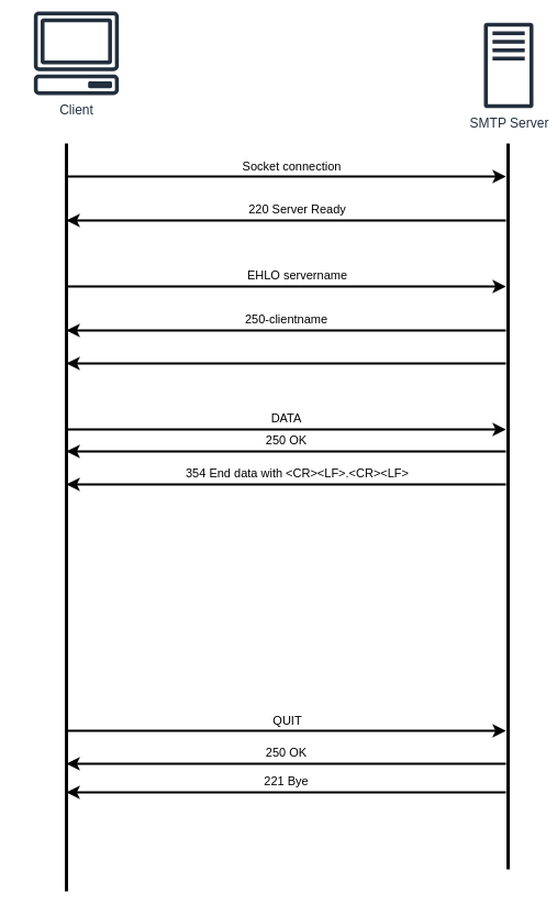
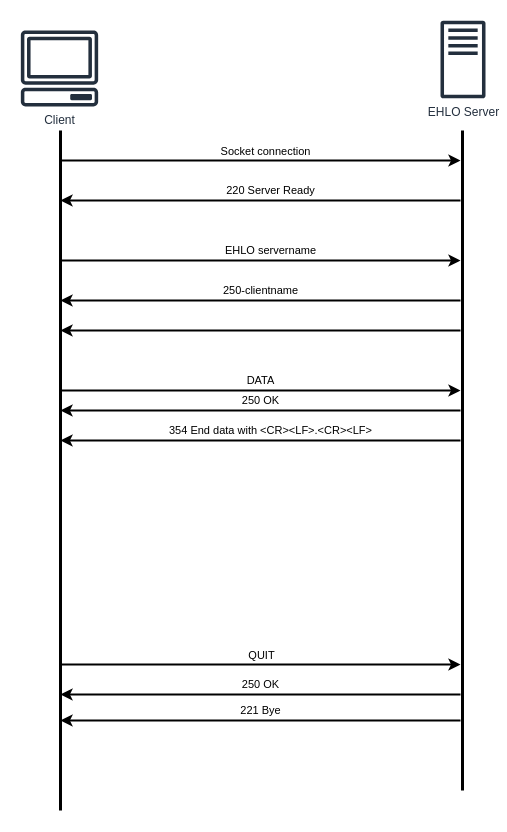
  <mxCell id="0" />
  <mxCell id="1" parent="0" />
- <mxCell id="2" value="SMTP Server" style="sketch=0;outlineConnect=0;fontColor=#232F3E;gradientColor=none;fillColor=#232F3D;strokeColor=none;dashed=0;verticalLabelPosition=bottom;verticalAlign=top;align=center;html=1;fontSize=12;fontStyle=0;aspect=fixed;pointerEvents=1;shape=mxgraph.aws4.traditional_server;" vertex="1" parent="1"><mxGeometry x="440" y="20" width="45" height="78" as="geometry" /></mxCell>
- <mxCell id="3" value="Client" style="sketch=0;outlineConnect=0;fontColor=#232F3E;gradientColor=none;fillColor=#232F3D;strokeColor=none;dashed=0;verticalLabelPosition=bottom;verticalAlign=top;align=center;html=1;fontSize=12;fontStyle=0;aspect=fixed;pointerEvents=1;shape=mxgraph.aws4.client;" vertex="1" parent="1"><mxGeometry x="30" y="10" width="78" height="76" as="geometry" /></mxCell>
+ <mxCell id="2" value="EHLO Server" style="sketch=0;outlineConnect=0;fontColor=#232F3E;gradientColor=none;fillColor=#232F3D;strokeColor=none;dashed=0;verticalLabelPosition=bottom;verticalAlign=top;align=center;html=1;fontSize=12;fontStyle=0;aspect=fixed;pointerEvents=1;shape=mxgraph.aws4.traditional_server;" vertex="1" parent="1"><mxGeometry x="440" y="20" width="45" height="78" as="geometry" /></mxCell>
+ <mxCell id="3" value="Client" style="sketch=0;outlineConnect=0;fontColor=#232F3E;gradientColor=none;fillColor=#232F3D;strokeColor=none;dashed=0;verticalLabelPosition=bottom;verticalAlign=top;align=center;html=1;fontSize=12;fontStyle=0;aspect=fixed;pointerEvents=1;shape=mxgraph.aws4.client;" vertex="1" parent="1"><mxGeometry x="20" y="30" width="78" height="76" as="geometry" /></mxCell>
  <mxCell id="4" value="" style="endArrow=none;html=1;rounded=0;strokeWidth=3;" edge="1" parent="1"><mxGeometry width="50" height="50" relative="1" as="geometry"><mxPoint x="60" y="810" as="sourcePoint" /><mxPoint x="60" y="130" as="targetPoint" /></mxGeometry></mxCell>
  <mxCell id="5" value="" style="endArrow=none;html=1;rounded=0;strokeWidth=3;" edge="1" parent="1"><mxGeometry width="50" height="50" relative="1" as="geometry"><mxPoint x="462" y="790" as="sourcePoint" /><mxPoint x="462" y="130" as="targetPoint" /></mxGeometry></mxCell>
  <mxCell id="6" value="EHLO servername" style="endArrow=classic;html=1;rounded=0;strokeWidth=2;" edge="1" parent="1"><mxGeometry x="0.05" y="10" width="50" height="50" relative="1" as="geometry"><mxPoint x="60" y="260" as="sourcePoint" /><mxPoint x="460" y="260" as="targetPoint" /><mxPoint as="offset" /></mxGeometry></mxCell>
  <mxCell id="7" value="220 Server Ready" style="endArrow=classic;html=1;rounded=0;strokeWidth=2;" edge="1" parent="1"><mxGeometry x="-0.05" y="-10" width="50" height="50" relative="1" as="geometry"><mxPoint x="460" y="200" as="sourcePoint" /><mxPoint x="60" y="200" as="targetPoint" /><mxPoint as="offset" /></mxGeometry></mxCell>
  <mxCell id="8" value="" style="endArrow=classic;html=1;rounded=0;strokeWidth=2;" edge="1" parent="1"><mxGeometry width="50" height="50" relative="1" as="geometry"><mxPoint x="60" y="160" as="sourcePoint" /><mxPoint x="460" y="160" as="targetPoint" /></mxGeometry></mxCell>
  <mxCell id="9" value="Socket connection" style="edgeLabel;html=1;align=center;verticalAlign=middle;resizable=0;points=[];" vertex="1" connectable="0" parent="8"><mxGeometry x="0.02" y="1" relative="1" as="geometry"><mxPoint y="-9" as="offset" /></mxGeometry></mxCell>
  <mxCell id="10" value="250-clientname" style="endArrow=classic;html=1;rounded=0;strokeWidth=2;" edge="1" parent="1"><mxGeometry y="-10" width="50" height="50" relative="1" as="geometry"><mxPoint x="460" y="300" as="sourcePoint" /><mxPoint x="60" y="300" as="targetPoint" /><mxPoint as="offset" /></mxGeometry></mxCell>
  <mxCell id="11" value="" style="endArrow=classic;html=1;rounded=0;strokeWidth=2;" edge="1" parent="1"><mxGeometry width="50" height="50" relative="1" as="geometry"><mxPoint x="460" y="330" as="sourcePoint" /><mxPoint x="60" y="330" as="targetPoint" /></mxGeometry></mxCell>
  <mxCell id="12" value="" style="endArrow=classic;html=1;rounded=0;strokeWidth=2;" edge="1" parent="1"><mxGeometry width="50" height="50" relative="1" as="geometry"><mxPoint x="60" y="664" as="sourcePoint" /><mxPoint x="460" y="664" as="targetPoint" /></mxGeometry></mxCell>
  <mxCell id="13" value="QUIT" style="edgeLabel;html=1;align=center;verticalAlign=middle;resizable=0;points=[];" vertex="1" connectable="0" parent="12"><mxGeometry x="0.06" y="3" relative="1" as="geometry"><mxPoint x="-12" y="-7" as="offset" /></mxGeometry></mxCell>
  <mxCell id="14" value="354 End data with &amp;lt;CR&amp;gt;&amp;lt;LF&amp;gt;.&amp;lt;CR&amp;gt;&amp;lt;LF&amp;gt;" style="endArrow=classic;html=1;rounded=0;strokeWidth=2;" edge="1" parent="1"><mxGeometry x="-0.05" y="-10" width="50" height="50" relative="1" as="geometry"><mxPoint x="460" y="440" as="sourcePoint" /><mxPoint x="60" y="440" as="targetPoint" /><mxPoint as="offset" /></mxGeometry></mxCell>
  <mxCell id="15" value="250 OK" style="endArrow=classic;html=1;rounded=0;strokeWidth=2;" edge="1" parent="1"><mxGeometry y="-10" width="50" height="50" relative="1" as="geometry"><mxPoint x="460" y="694" as="sourcePoint" /><mxPoint x="60" y="694" as="targetPoint" /><mxPoint as="offset" /></mxGeometry></mxCell>
  <mxCell id="16" value="DATA" style="endArrow=classic;html=1;rounded=0;strokeWidth=2;" edge="1" parent="1"><mxGeometry y="10" width="50" height="50" relative="1" as="geometry"><mxPoint x="60" y="390" as="sourcePoint" /><mxPoint x="460" y="390" as="targetPoint" /><mxPoint as="offset" /></mxGeometry></mxCell>
  <mxCell id="17" value="250 OK" style="endArrow=classic;html=1;rounded=0;strokeWidth=2;" edge="1" parent="1"><mxGeometry y="-10" width="50" height="50" relative="1" as="geometry"><mxPoint x="460" y="410" as="sourcePoint" /><mxPoint x="60" y="410" as="targetPoint" /><mxPoint as="offset" /></mxGeometry></mxCell>
  <mxCell id="18" value="221 Bye" style="endArrow=classic;html=1;rounded=0;strokeWidth=2;" edge="1" parent="1"><mxGeometry y="-10" width="50" height="50" relative="1" as="geometry"><mxPoint x="460" y="720" as="sourcePoint" /><mxPoint x="60" y="720" as="targetPoint" /><mxPoint as="offset" /></mxGeometry></mxCell>
